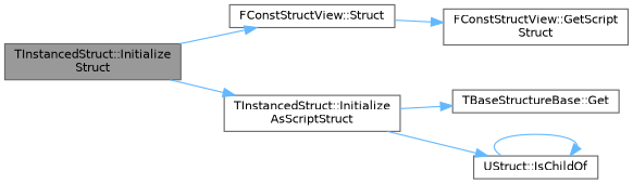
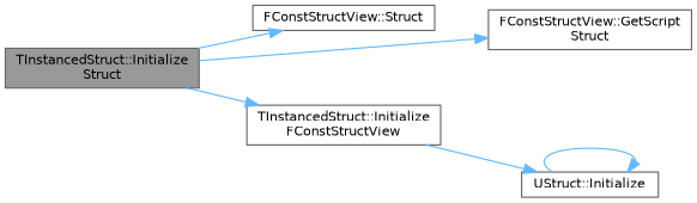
  digraph {
    rankdir=LR
    node [color=grey40 fillcolor=white fontname=Helvetica fontsize=10 shape=box style=filled]
    edge [color=steelblue1 fontname=Helvetica fontsize=10 labelfontname=Helvetica labelfontsize=10 style=solid]
    n1 [color=gray40 fillcolor=grey60 fontcolor=black height=0.2 label="TInstancedStruct::Initialize\lStruct" width=0.4]
    n2 [height=0.2 label="FConstStructView::Struct" width=0.4]
    n3 [height=0.2 label="FConstStructView::GetScript\lStruct" width=0.4]
-   n4 [height=0.2 label="TInstancedStruct::Initialize\lAsScriptStruct" width=0.4]
-   n5 [height=0.2 label="TBaseStructureBase::Get" width=0.4]
-   n6 [height=0.2 label="UStruct::IsChildOf" width=0.4]
+   n4 [height=0.2 label="TInstancedStruct::Initialize\lFConstStructView" width=0.4]
+   n6 [height=0.2 label="UStruct::Initialize" width=0.4]
    n1 -> n2
-   n2 -> n3
+   n1 -> n3
    n1 -> n4
-   n4 -> n5
    n4 -> n6
    n6 -> n6
  }
